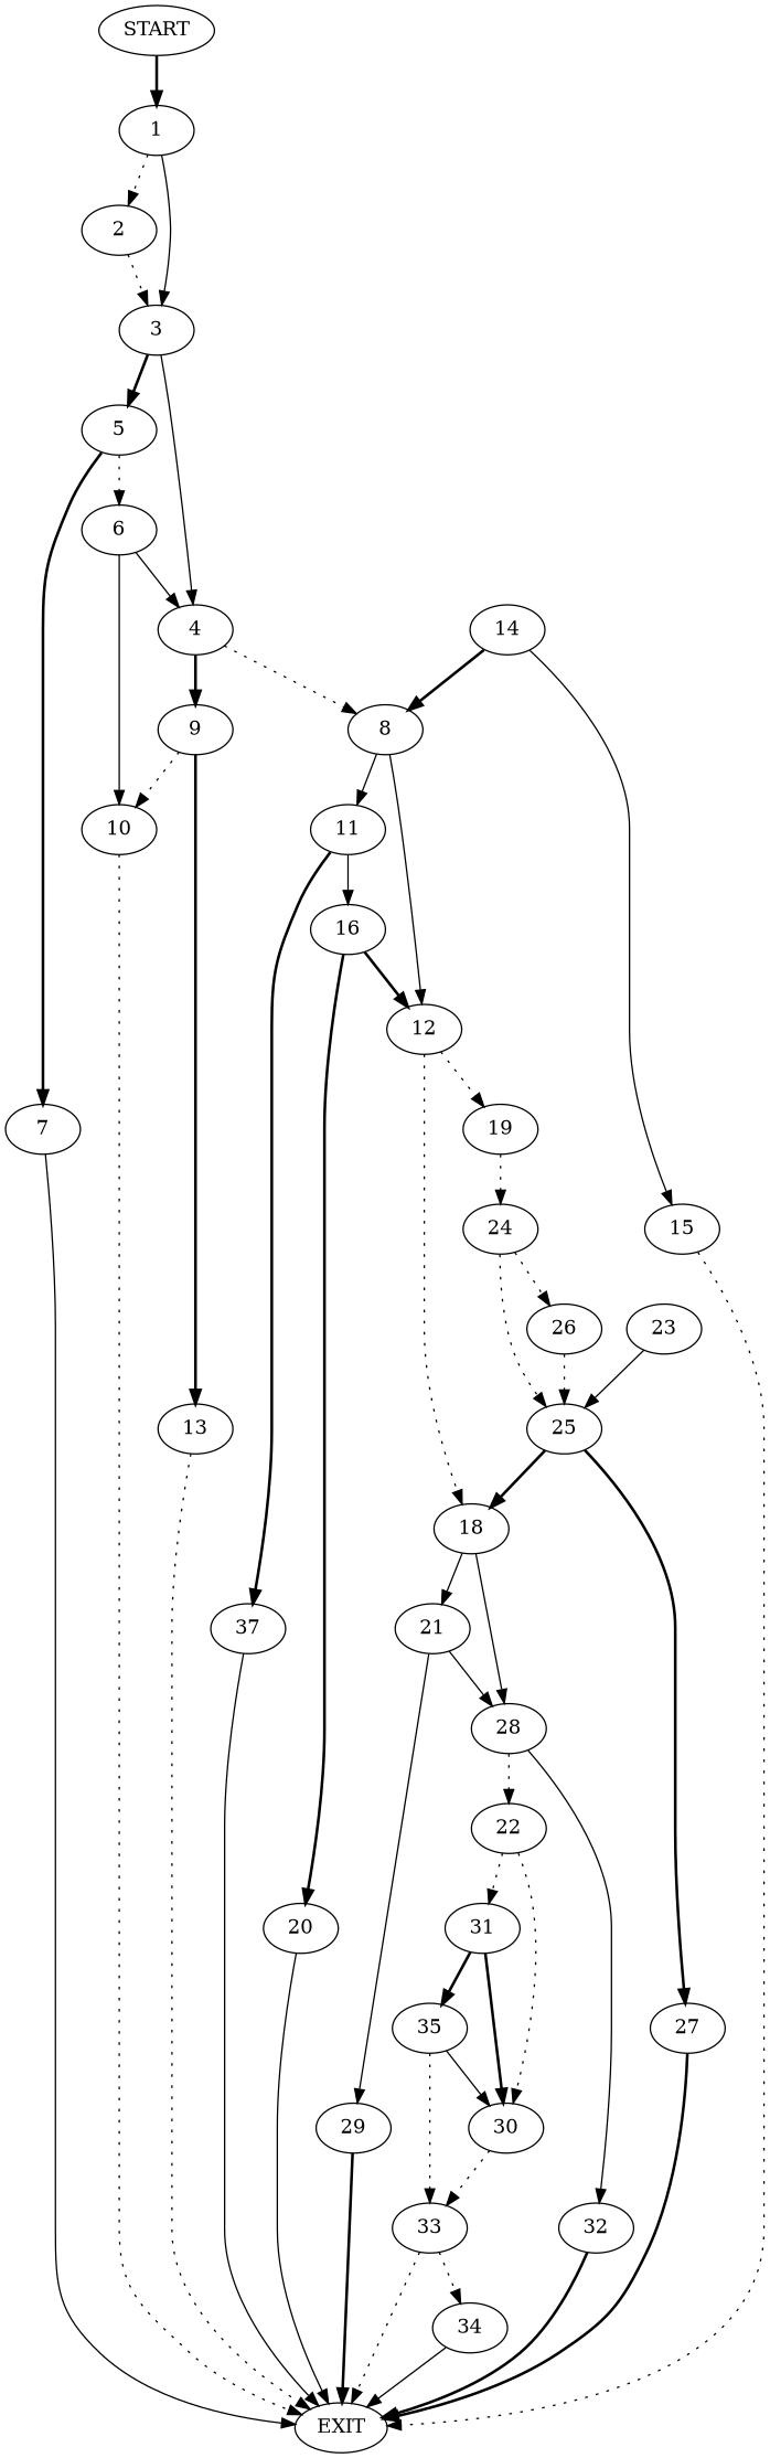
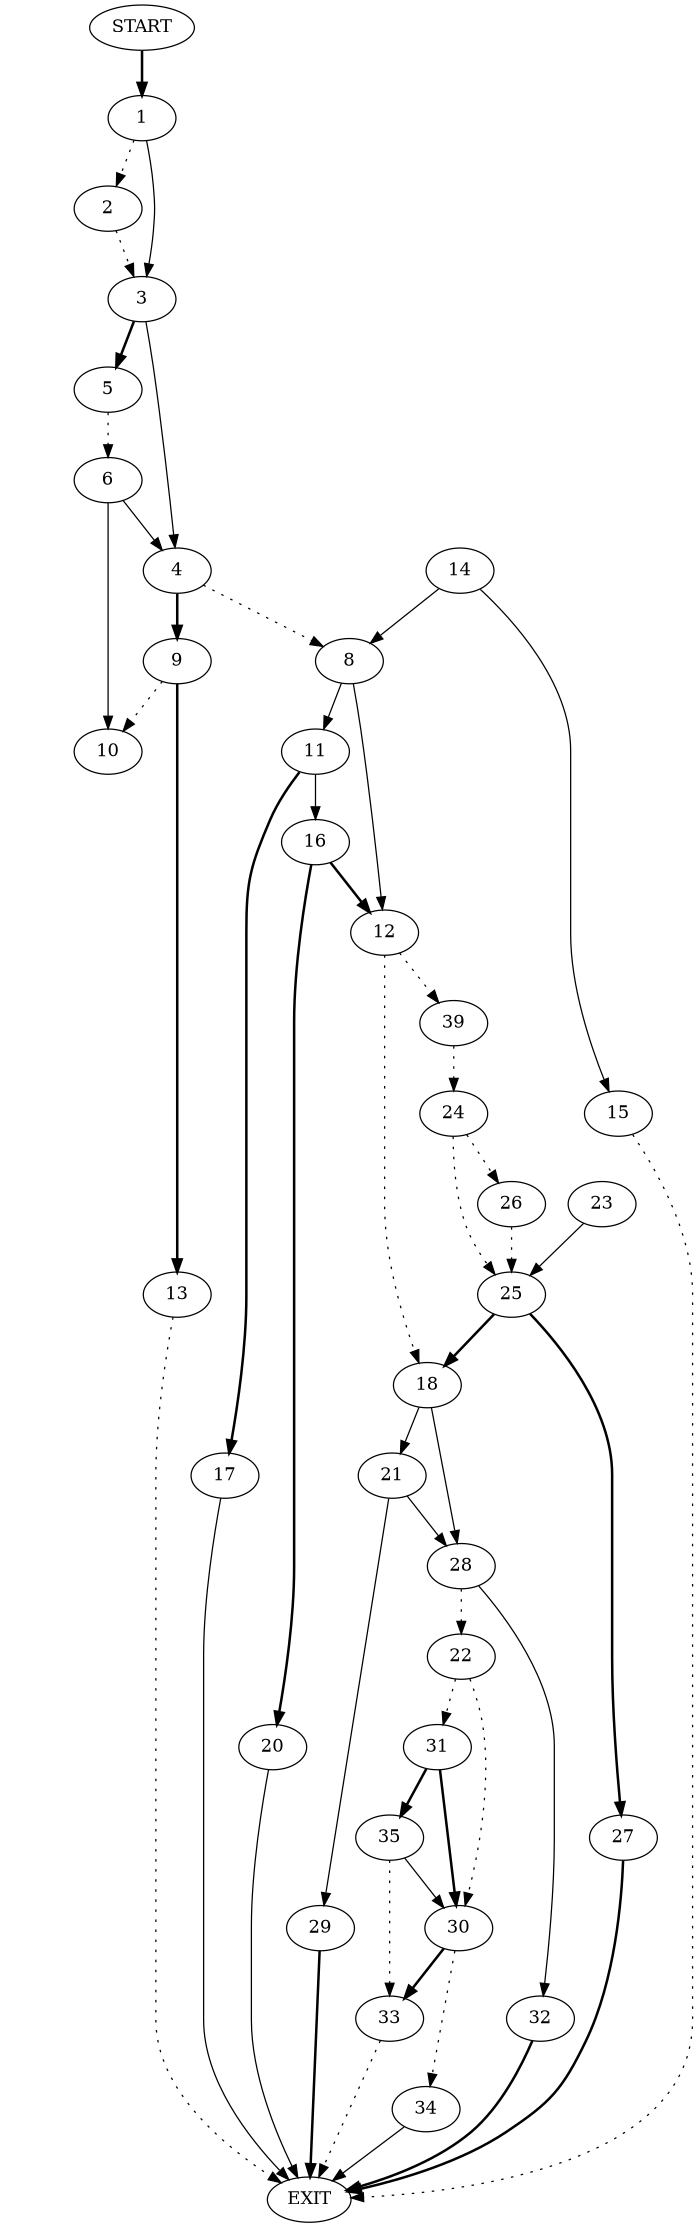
  digraph {
    fontname="DejaVu Serif"
    node [fontname="DejaVu Serif"]
    edge [fontname="DejaVu Serif" style=dotted]
    n1 [label=START]
    1
    2
    3
    n5 [label=EXIT]
    4
    5
    8
    9
    6
-   7
    11
    12
    10
    13
    16
-   17 [label=37]
+   17
    18
-   19
+   19 [label=39]
    14
    15
    20
    21
    28
    24
    29
    22
    30
    31
    23
    25
    26
    32
    33
    34
    35
    27
    n1 -> 1 [style=bold]
    1 -> 2
    1 -> 3 [style=solid]
    2 -> 3
    3 -> 4 [style=solid]
    3 -> 5 [style=bold]
    4 -> 8
    4 -> 9 [style=bold]
    5 -> 6
-   5 -> 7 [style=bold]
    8 -> 11 [style=solid]
    8 -> 12 [style=solid]
    9 -> 10
    9 -> 13 [style=bold]
    6 -> 4 [style=solid]
    6 -> 10 [style=solid]
-   7 -> n5 [style=solid]
    11 -> 16 [style=solid]
    11 -> 17 [style=bold]
    12 -> 18
    12 -> 19
-   10 -> n5
    13 -> n5
    16 -> 12 [style=bold]
    16 -> 20 [style=bold]
    17 -> n5 [style=solid]
    18 -> 21 [style=solid]
    18 -> 28 [style=solid]
    19 -> 24
-   14 -> 8 [style=bold]
+   14 -> 8 [style=solid]
    14 -> 15 [style=solid]
    15 -> n5
    20 -> n5 [style=solid]
    21 -> 28 [style=solid]
    21 -> 29 [style=solid]
    28 -> 22
    28 -> 32 [style=solid]
    24 -> 25
    24 -> 26
    29 -> n5 [style=bold]
    22 -> 30
    22 -> 31
-   30 -> 33
-   33 -> 34
+   30 -> 33 [style=bold]
+   30 -> 34
    31 -> 30 [style=bold]
    31 -> 35 [style=bold]
    23 -> 25 [style=solid]
    25 -> 18 [style=bold]
    25 -> 27 [style=bold]
    26 -> 25
    32 -> n5 [style=bold]
    33 -> n5
    34 -> n5 [style=solid]
    35 -> 30 [style=solid]
    35 -> 33
    27 -> n5 [style=bold]
  }
